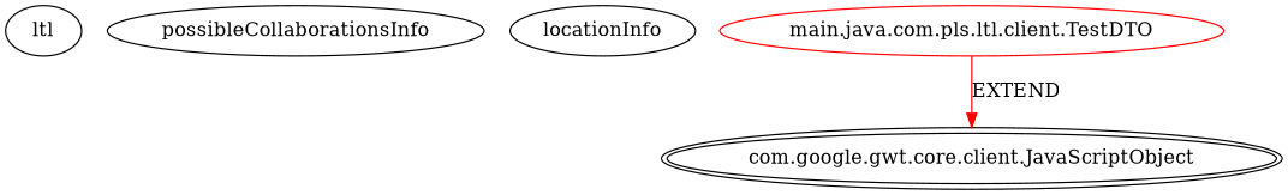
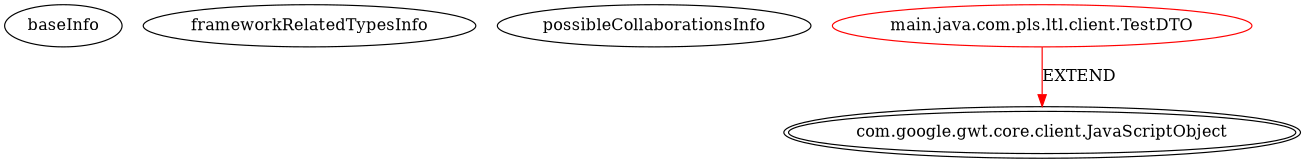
  digraph {
-   frameworkRelatedTypesInfo [0="com.google.gwt.core.client.JavaScriptObject" label=ltl]
+   baseInfo [category=extension_graph graphId=759 isAnonymous=false possibleRelation=false]
+   frameworkRelatedTypesInfo [0="com.google.gwt.core.client.JavaScriptObject"]
    possibleCollaborationsInfo
-   locationInfo [contextSignature=TestDTO filePath="/asobazol-pls/pls-master/ltl-ui/src/main/java/com/pls/ltl/client/TestDTO.java" graphId=759 projectName="asobazol-pls"]
    n5 [color=red isFrameworkType=false label="main.java.com.pls.ltl.client.TestDTO" vertexType=ROOT_CLIENT_CLASS_DECLARATION]
    n6 [isFrameworkType=true label="com.google.gwt.core.client.JavaScriptObject" peripheries=2 vertexType=FRAMEWORK_CLASS_TYPE]
    n5 -> n6 [color=red label=EXTEND]
  }
